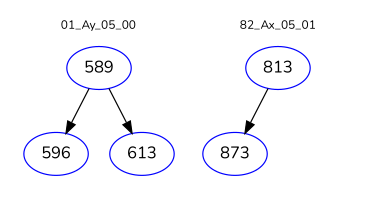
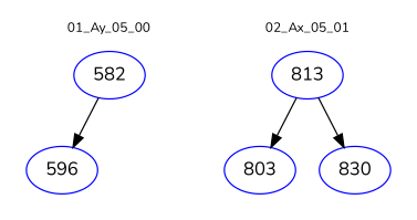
  digraph {
    fontname=Nunito
    node [color=blue fontname=Nunito]
    edge [color=black fontname=Nunito]
-   n1 [label=589]
+   n1 [label=582]
    n2 [label=596]
-   n3 [label=613]
    n4 [label=813]
-   n5 [label=873]
+   n5 [label=803]
+   n6 [label=830]
    subgraph cluster_1 {
      color=white
      fontsize=10
      label="01_Ay_05_00"
      n1
      n2
-     n3
    }
    subgraph cluster_2 {
      color=white
      fontsize=10
-     label="82_Ax_05_01"
+     label="02_Ax_05_01"
      n4
      n5
+     n6
    }
    n1 -> n2
-   n1 -> n3
    n4 -> n5
+   n4 -> n6
  }
